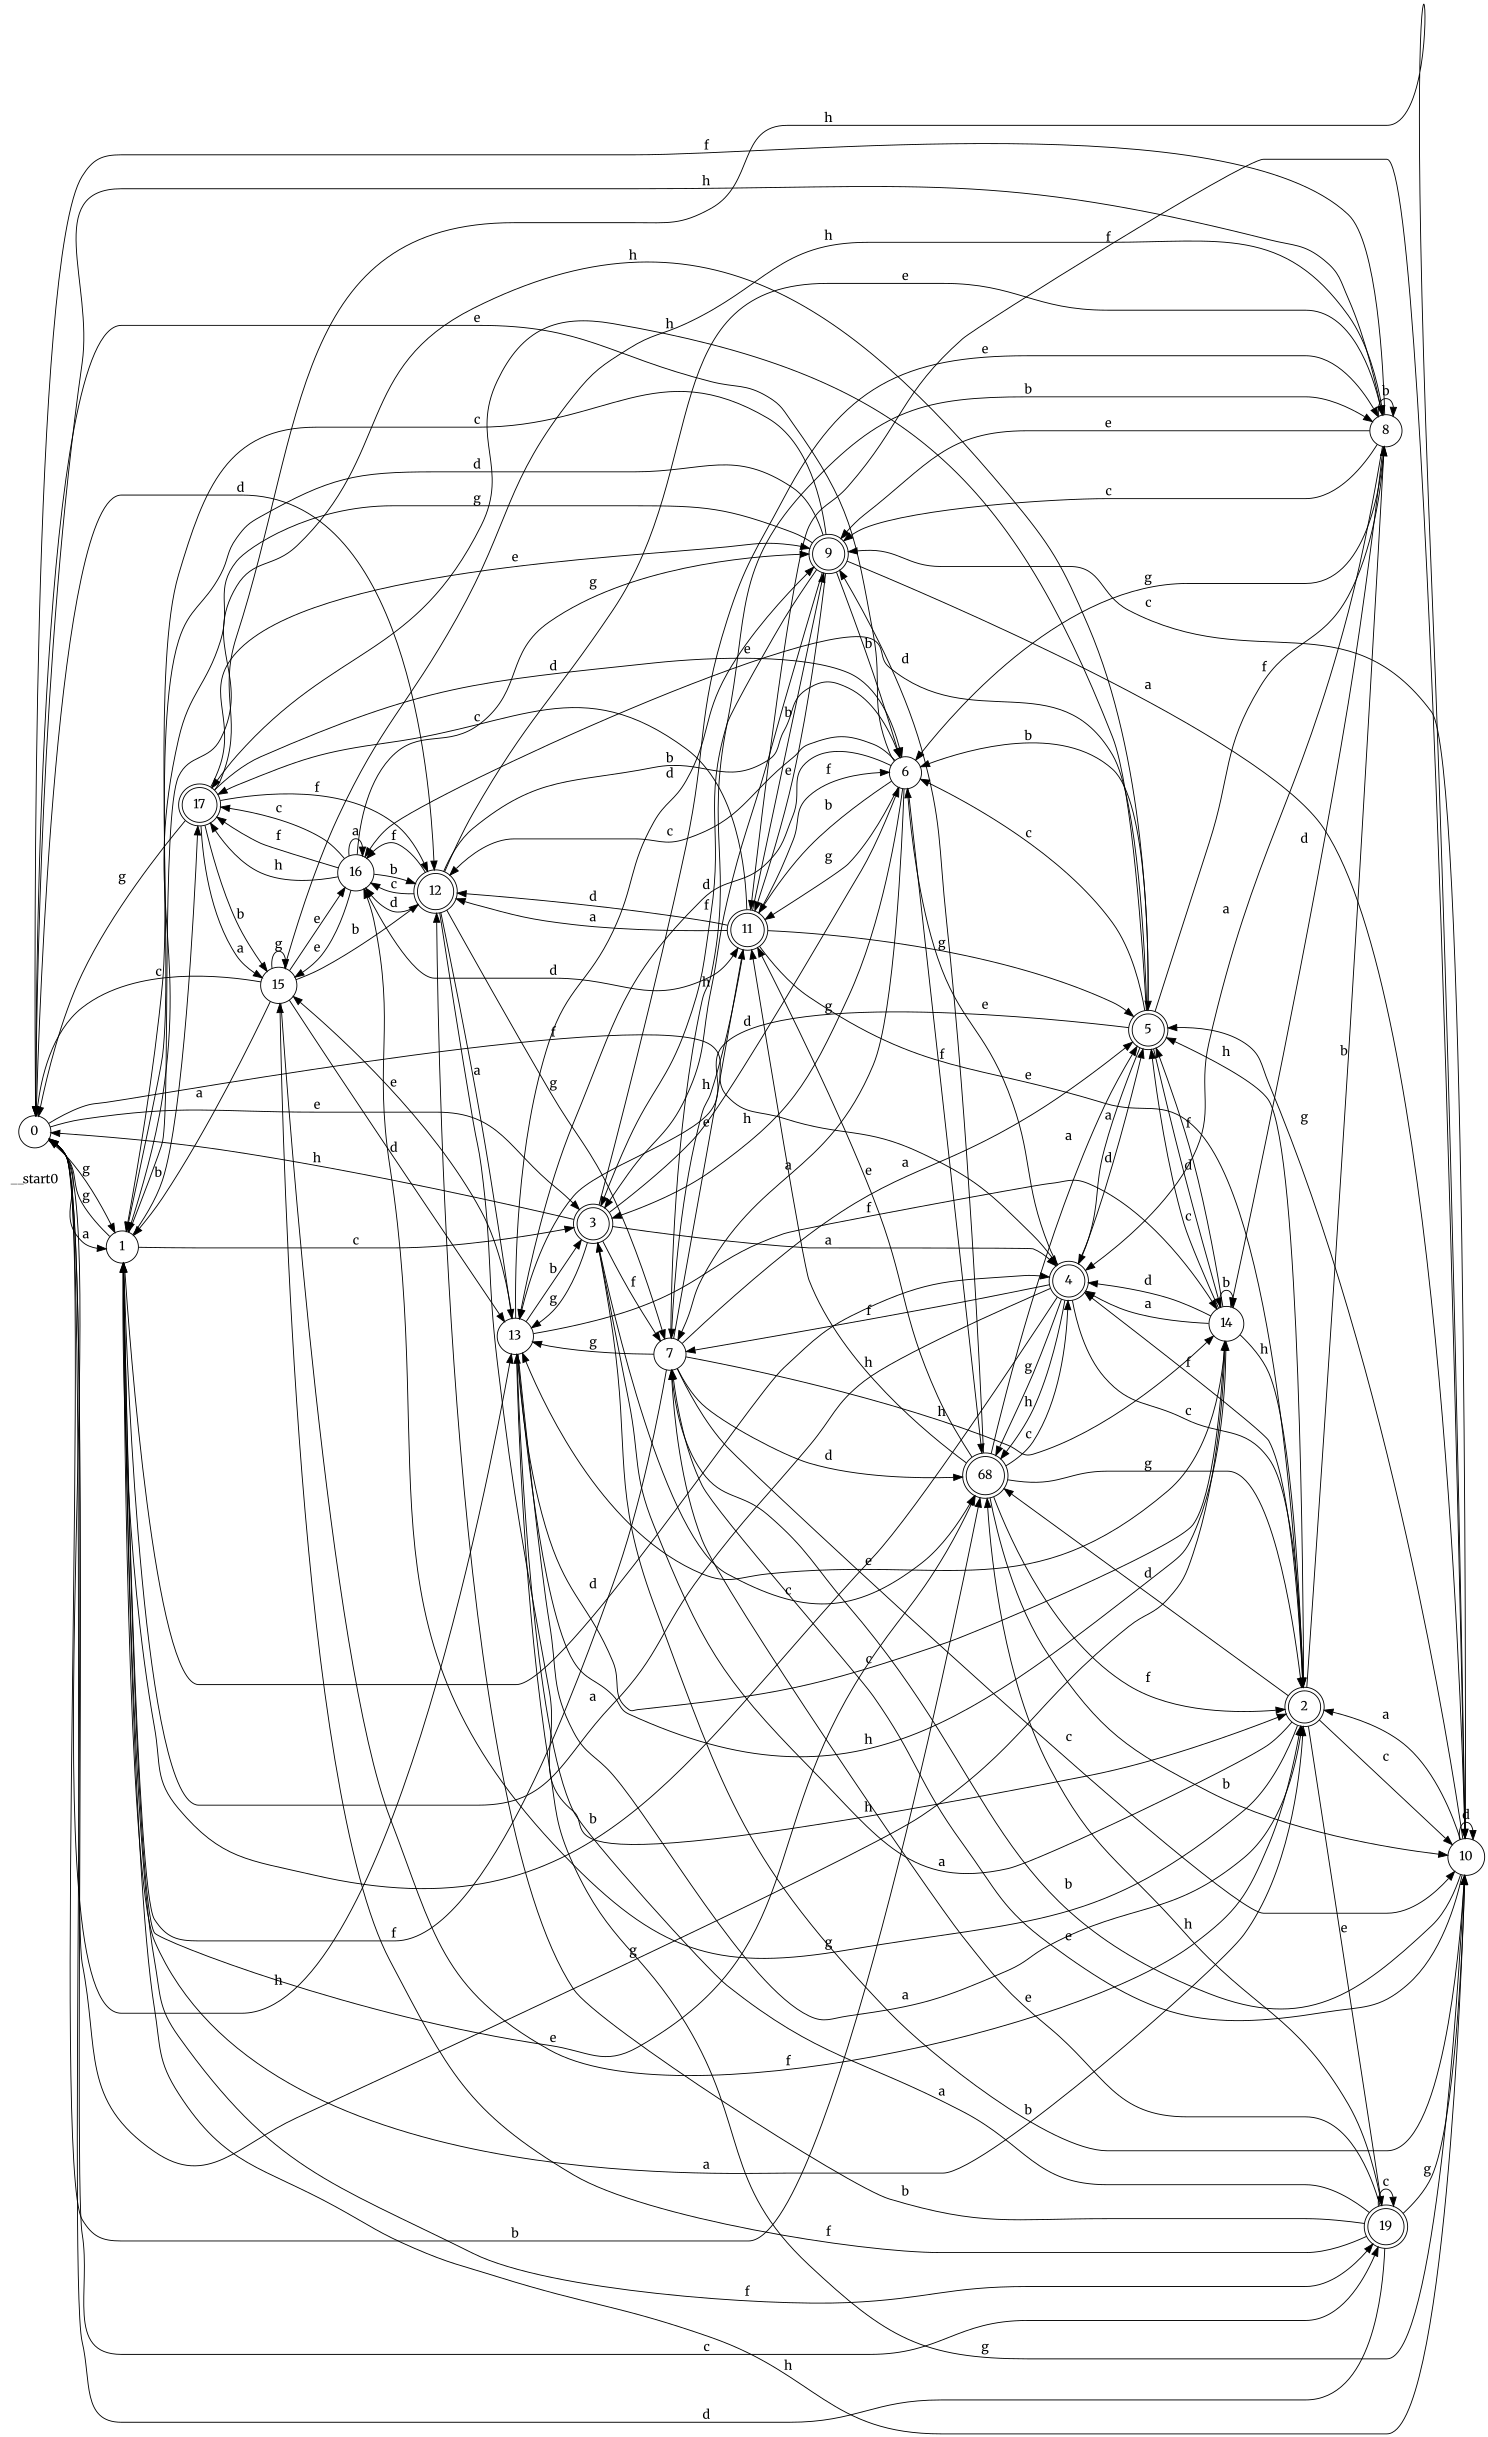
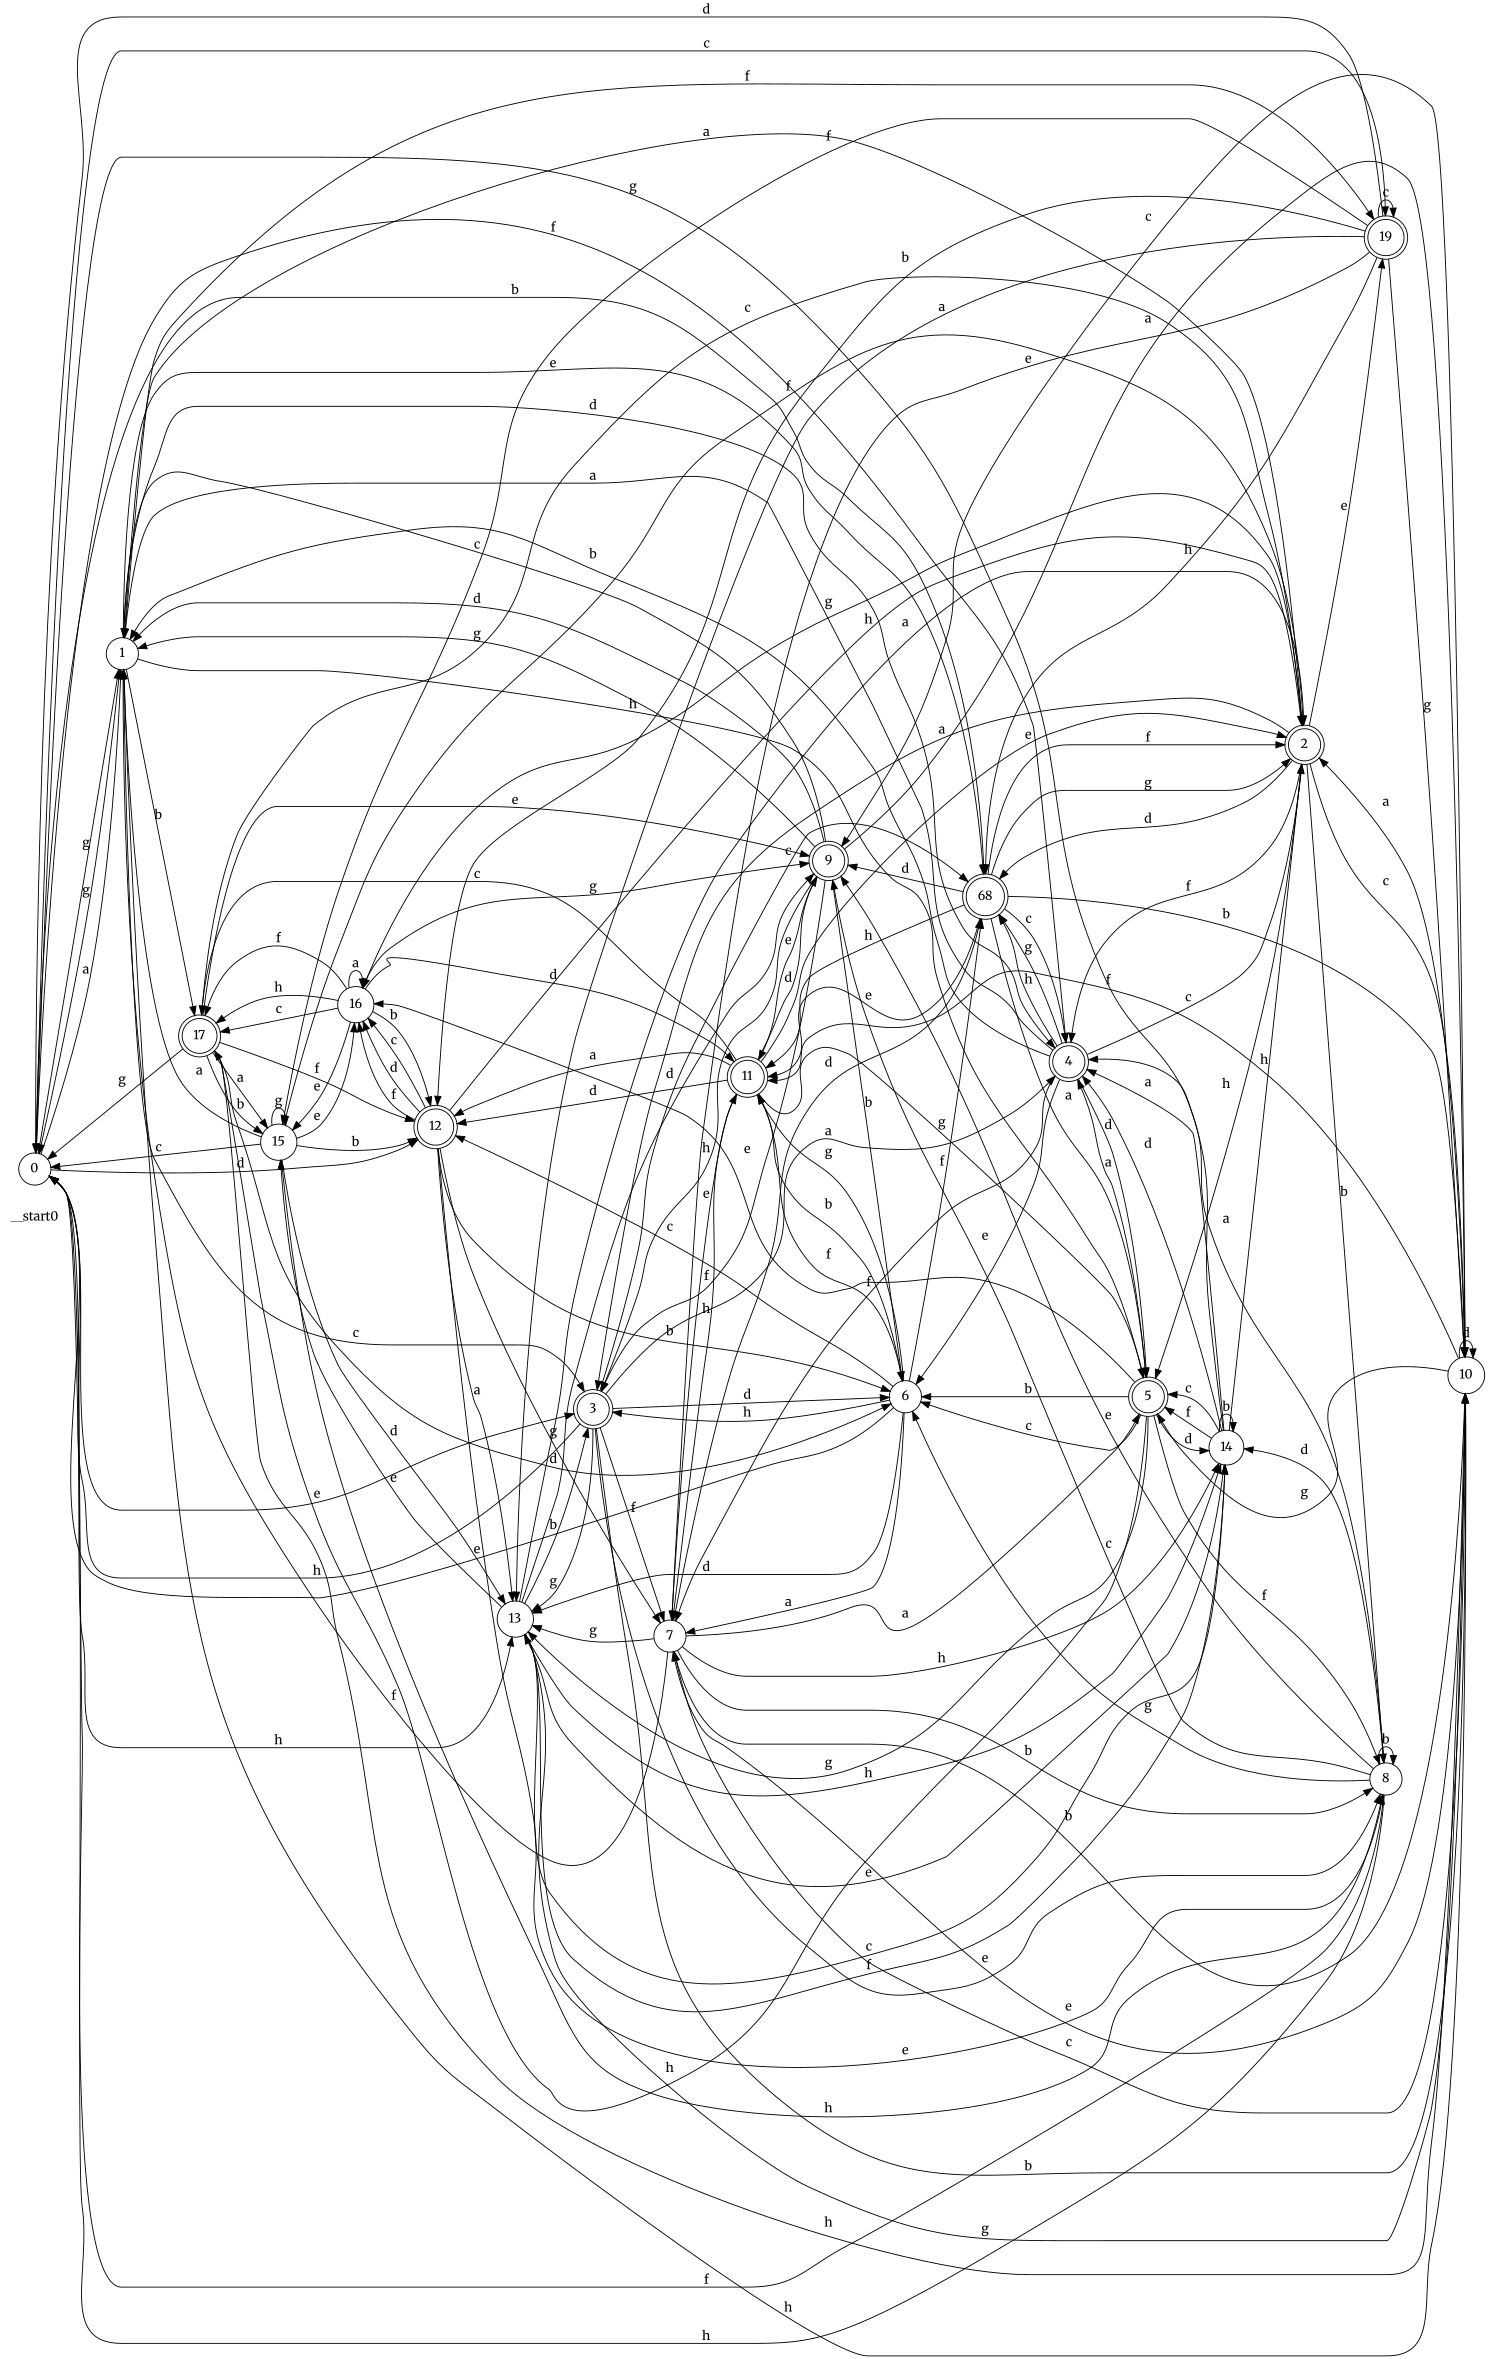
  digraph {
    fontname=Merriweather
    rankdir=LR
    node [fontname=Merriweather shape=circle color=black fillcolor=white style=filled]
    edge [fontname=Merriweather]
    __start0 [shape=none color="" fillcolor="" style=""]
    n2 [label=0]
    n3 [label=1]
    n4 [label=3 shape=doublecircle style="rounded,filled"]
    n5 [label=4 shape=doublecircle style="rounded,filled"]
    n6 [label=12 shape=doublecircle style="rounded,filled"]
    n7 [label=13]
    n8 [label=68 shape=doublecircle style="rounded,filled"]
    n9 [label=19 shape=doublecircle style="rounded,filled"]
    n10 [label=2 shape=doublecircle style="rounded,filled"]
    n11 [label=5 shape=doublecircle style="rounded,filled"]
    n12 [label=17 shape=doublecircle style="rounded,filled"]
    n13 [label=8]
    n14 [label=10]
    n15 [label=6]
    n16 [label=7]
    n17 [label=16]
    n18 [label=14]
    n19 [label=9 shape=doublecircle style="rounded,filled"]
    n20 [label=15]
    n21 [label=11 shape=doublecircle style="rounded,filled"]
    n2 -> n3 [label=a]
    n2 -> n3 [label=g]
    n2 -> n4 [label=e]
    n2 -> n5 [label=f]
    n2 -> n6 [label=d]
    n2 -> n7 [label=h]
    n2 -> n8 [label=b]
    n2 -> n9 [label=c]
    n3 -> n2 [label=g]
    n3 -> n4 [label=c]
    n3 -> n5 [label=d]
    n3 -> n8 [label=e]
    n3 -> n9 [label=f]
    n3 -> n10 [label=a]
    n3 -> n11 [label=h]
    n3 -> n12 [label=b]
    n4 -> n2 [label=h]
    n4 -> n5 [label=a]
    n4 -> n7 [label=g]
    n4 -> n8 [label=c]
    n4 -> n13 [label=e]
    n4 -> n14 [label=b]
    n4 -> n15 [label=d]
    n4 -> n16 [label=f]
    n5 -> n3 [label=a]
    n5 -> n3 [label=b]
    n5 -> n8 [label=g]
    n5 -> n8 [label=h]
    n5 -> n10 [label=c]
    n5 -> n11 [label=d]
    n5 -> n15 [label=e]
    n5 -> n16 [label=f]
    n6 -> n7 [label=a]
    n6 -> n10 [label=h]
    n6 -> n13 [label=e]
    n6 -> n15 [label=b]
    n6 -> n16 [label=g]
    n6 -> n17 [label=c]
    n6 -> n17 [label=d]
    n6 -> n17 [label=f]
    n7 -> n4 [label=b]
    n7 -> n10 [label=a]
    n7 -> n14 [label=g]
    n7 -> n18 [label=c]
    n7 -> n18 [label=f]
    n7 -> n18 [label=h]
    n7 -> n19 [label=d]
    n7 -> n20 [label=e]
    n8 -> n5 [label=c]
    n8 -> n10 [label=f]
    n8 -> n10 [label=g]
    n8 -> n11 [label=a]
    n8 -> n14 [label=b]
    n8 -> n19 [label=d]
    n8 -> n21 [label=e]
    n8 -> n21 [label=h]
    n9 -> n2 [label=d]
    n9 -> n6 [label=b]
    n9 -> n7 [label=a]
    n9 -> n8 [label=h]
    n9 -> n9 [label=c]
    n9 -> n14 [label=g]
    n9 -> n16 [label=e]
    n9 -> n20 [label=f]
    n10 -> n4 [label=a]
    n10 -> n5 [label=f]
    n10 -> n8 [label=d]
    n10 -> n9 [label=e]
    n10 -> n11 [label=h]
    n10 -> n13 [label=b]
    n10 -> n14 [label=c]
    n10 -> n17 [label=g]
    n11 -> n5 [label=a]
    n11 -> n7 [label=g]
    n11 -> n12 [label=h]
    n11 -> n13 [label=f]
    n11 -> n15 [label=b]
    n11 -> n15 [label=c]
    n11 -> n17 [label=e]
    n11 -> n18 [label=d]
    n12 -> n2 [label=g]
    n12 -> n6 [label=f]
+   n12 -> n10 [label=c]
    n12 -> n14 [label=h]
    n12 -> n15 [label=d]
    n12 -> n19 [label=e]
    n12 -> n20 [label=a]
    n12 -> n20 [label=b]
    n13 -> n2 [label=f]
    n13 -> n2 [label=h]
    n13 -> n5 [label=a]
    n13 -> n13 [label=b]
    n13 -> n15 [label=g]
    n13 -> n18 [label=d]
    n13 -> n19 [label=c]
    n13 -> n19 [label=e]
    n14 -> n3 [label=h]
    n14 -> n10 [label=a]
    n14 -> n11 [label=g]
    n14 -> n14 [label=d]
    n14 -> n16 [label=b]
    n14 -> n16 [label=e]
    n14 -> n19 [label=c]
    n14 -> n21 [label=f]
    n15 -> n2 [label=e]
    n15 -> n4 [label=h]
    n15 -> n6 [label=c]
    n15 -> n7 [label=d]
    n15 -> n8 [label=f]
    n15 -> n16 [label=a]
    n15 -> n21 [label=b]
    n15 -> n21 [label=g]
    n16 -> n3 [label=f]
    n16 -> n7 [label=g]
    n16 -> n8 [label=d]
    n16 -> n11 [label=a]
    n16 -> n13 [label=b]
    n16 -> n14 [label=c]
    n16 -> n18 [label=h]
    n16 -> n21 [label=e]
    n17 -> n6 [label=b]
    n17 -> n12 [label=c]
    n17 -> n12 [label=f]
    n17 -> n12 [label=h]
    n17 -> n17 [label=a]
    n17 -> n19 [label=g]
    n17 -> n20 [label=e]
    n17 -> n21 [label=d]
    n18 -> n2 [label=g]
    n18 -> n5 [label=a]
    n18 -> n5 [label=d]
    n18 -> n7 [label=e]
    n18 -> n10 [label=h]
    n18 -> n11 [label=c]
    n18 -> n11 [label=f]
    n18 -> n18 [label=b]
    n19 -> n3 [label=c]
    n19 -> n3 [label=d]
    n19 -> n3 [label=g]
    n19 -> n4 [label=f]
    n19 -> n4 [label=h]
    n19 -> n14 [label=a]
    n19 -> n15 [label=b]
    n19 -> n21 [label=e]
    n20 -> n2 [label=c]
    n20 -> n3 [label=a]
    n20 -> n6 [label=b]
    n20 -> n7 [label=d]
    n20 -> n10 [label=f]
    n20 -> n13 [label=h]
    n20 -> n17 [label=e]
    n20 -> n20 [label=g]
    n21 -> n6 [label=a]
    n21 -> n6 [label=d]
    n21 -> n10 [label=e]
    n21 -> n11 [label=g]
    n21 -> n12 [label=c]
    n21 -> n15 [label=f]
    n21 -> n16 [label=h]
-   n21 -> n19 [label=b]
+   n21 -> n19 [label=d]
  }
